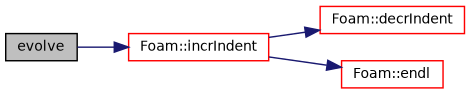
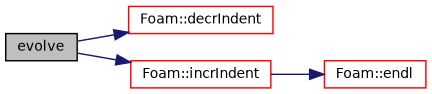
  digraph {
    rankdir=LR
    node [color=red fontname=Helvetica fontsize=10 shape=record]
    edge [color=midnightblue fontname=Helvetica fontsize=10 labelfontname=Helvetica labelfontsize=10 style=solid]
    n1 [color=black fillcolor=grey75 fontcolor=black height=0.2 label=evolve style=filled width=0.4]
    n2 [height=0.2 label="Foam::decrIndent" width=0.4]
    n3 [height=0.2 label="Foam::incrIndent" width=0.4]
    n4 [height=0.2 label="Foam::endl" width=0.4]
-   n3 -> n2
+   n1 -> n2
    n1 -> n3
    n3 -> n4
  }
